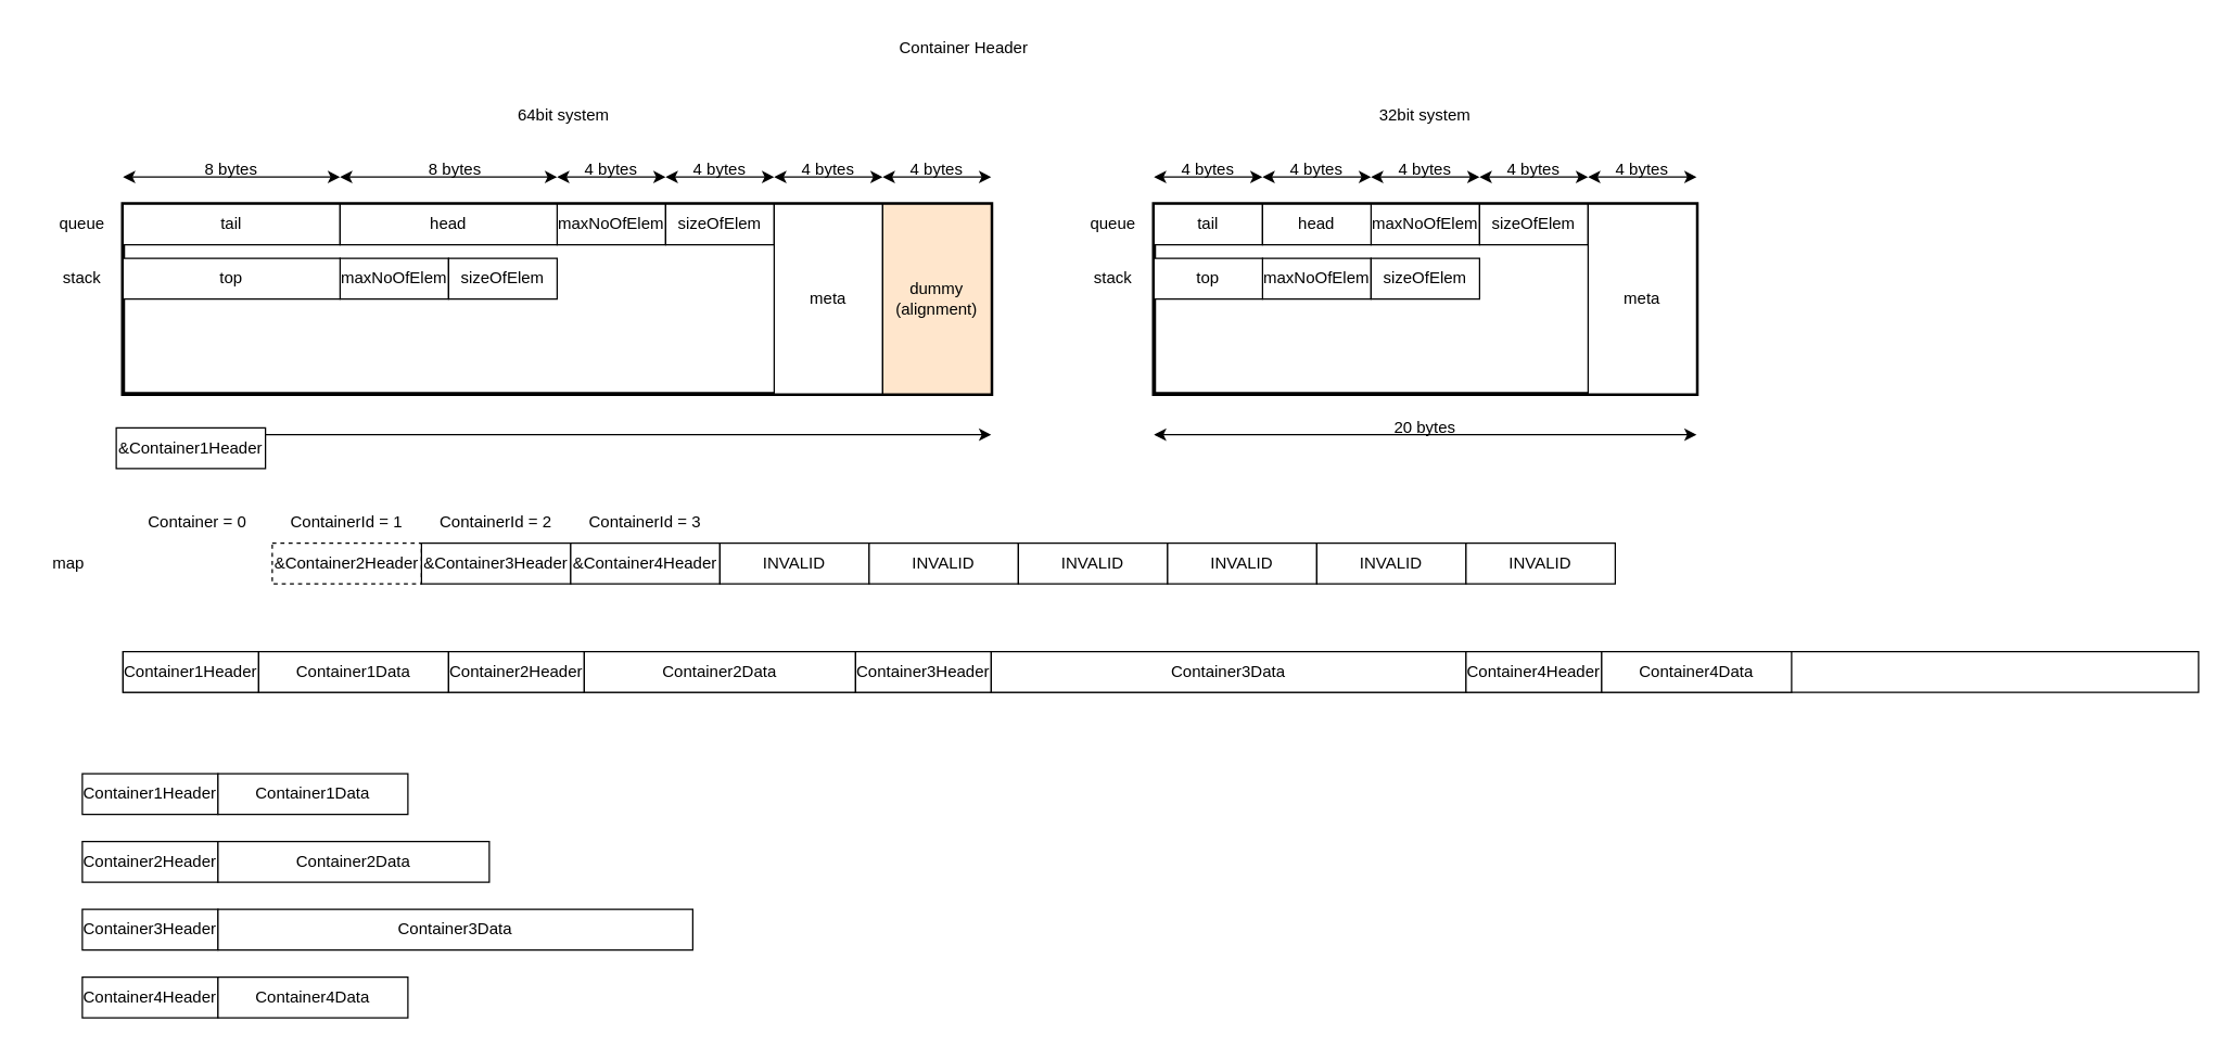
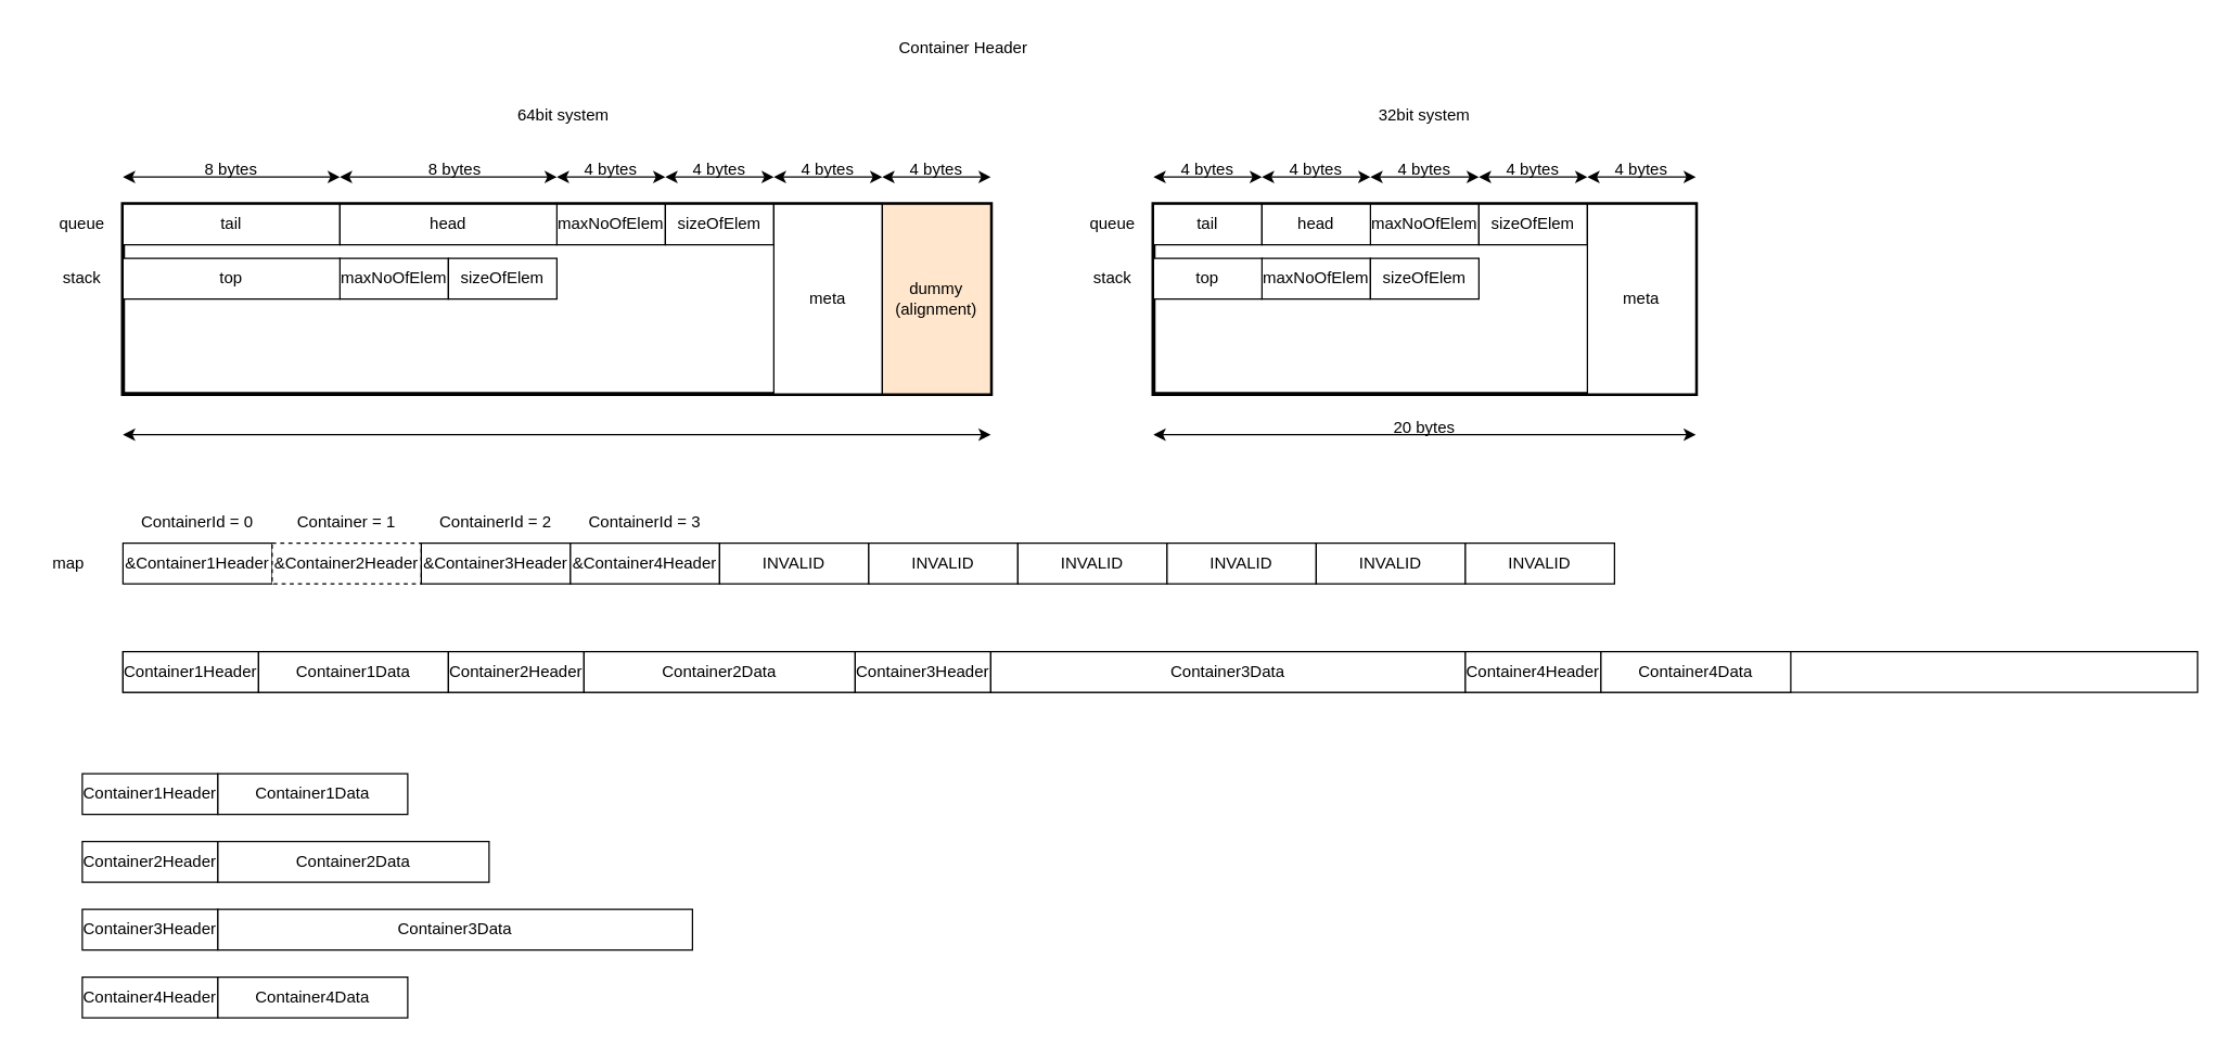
  <mxCell id="0" />
  <mxCell id="1" parent="0" />
  <mxCell id="2" value="" style="rounded=0;whiteSpace=wrap;html=1;strokeWidth=3;" parent="1" vertex="1"><mxGeometry x="90" y="150" width="640" height="140" as="geometry" /></mxCell>
  <mxCell id="3" value="" style="rounded=0;whiteSpace=wrap;html=1;" parent="1" vertex="1"><mxGeometry x="90" y="480" width="1530" height="30" as="geometry" /></mxCell>
  <mxCell id="4" value="Container1Header" style="rounded=0;whiteSpace=wrap;html=1;" parent="1" vertex="1"><mxGeometry x="60" y="570" width="100" height="30" as="geometry" /></mxCell>
  <mxCell id="5" value="Container1Data" style="rounded=0;whiteSpace=wrap;html=1;" parent="1" vertex="1"><mxGeometry x="160" y="570" width="140" height="30" as="geometry" /></mxCell>
  <mxCell id="6" value="Container2Header" style="rounded=0;whiteSpace=wrap;html=1;" parent="1" vertex="1"><mxGeometry x="60" y="620" width="100" height="30" as="geometry" /></mxCell>
  <mxCell id="7" value="Container2Data" style="rounded=0;whiteSpace=wrap;html=1;" parent="1" vertex="1"><mxGeometry x="160" y="620" width="200" height="30" as="geometry" /></mxCell>
  <mxCell id="8" value="Container3Header" style="rounded=0;whiteSpace=wrap;html=1;" parent="1" vertex="1"><mxGeometry x="60" y="670" width="100" height="30" as="geometry" /></mxCell>
  <mxCell id="9" value="Container3Data" style="rounded=0;whiteSpace=wrap;html=1;" parent="1" vertex="1"><mxGeometry x="160" y="670" width="350" height="30" as="geometry" /></mxCell>
  <mxCell id="10" value="Container4Header" style="rounded=0;whiteSpace=wrap;html=1;" parent="1" vertex="1"><mxGeometry x="60" y="720" width="100" height="30" as="geometry" /></mxCell>
  <mxCell id="11" value="Container4Data" style="rounded=0;whiteSpace=wrap;html=1;" parent="1" vertex="1"><mxGeometry x="160" y="720" width="140" height="30" as="geometry" /></mxCell>
  <mxCell id="12" value="Container1Header" style="rounded=0;whiteSpace=wrap;html=1;" parent="1" vertex="1"><mxGeometry x="90" y="480" width="100" height="30" as="geometry" /></mxCell>
  <mxCell id="13" value="Container1Data" style="rounded=0;whiteSpace=wrap;html=1;" parent="1" vertex="1"><mxGeometry x="190" y="480" width="140" height="30" as="geometry" /></mxCell>
  <mxCell id="14" value="Container2Header" style="rounded=0;whiteSpace=wrap;html=1;" parent="1" vertex="1"><mxGeometry x="330" y="480" width="100" height="30" as="geometry" /></mxCell>
  <mxCell id="15" value="Container2Data" style="rounded=0;whiteSpace=wrap;html=1;" parent="1" vertex="1"><mxGeometry x="430" y="480" width="200" height="30" as="geometry" /></mxCell>
  <mxCell id="16" value="Container3Header" style="rounded=0;whiteSpace=wrap;html=1;" parent="1" vertex="1"><mxGeometry x="630" y="480" width="100" height="30" as="geometry" /></mxCell>
  <mxCell id="17" value="Container3Data" style="rounded=0;whiteSpace=wrap;html=1;" parent="1" vertex="1"><mxGeometry x="730" y="480" width="350" height="30" as="geometry" /></mxCell>
  <mxCell id="18" value="Container4Header" style="rounded=0;whiteSpace=wrap;html=1;" parent="1" vertex="1"><mxGeometry x="1080" y="480" width="100" height="30" as="geometry" /></mxCell>
  <mxCell id="19" value="Container4Data" style="rounded=0;whiteSpace=wrap;html=1;" parent="1" vertex="1"><mxGeometry x="1180" y="480" width="140" height="30" as="geometry" /></mxCell>
  <mxCell id="20" value="Container Header" style="text;html=1;strokeColor=none;fillColor=none;align=center;verticalAlign=middle;whiteSpace=wrap;rounded=0;" parent="1" vertex="1"><mxGeometry x="650" y="20" width="120" height="30" as="geometry" /></mxCell>
  <mxCell id="21" value="maxNoOfElem" style="rounded=0;whiteSpace=wrap;html=1;" parent="1" vertex="1"><mxGeometry x="410" y="150" width="80" height="30" as="geometry" /></mxCell>
  <mxCell id="22" value="sizeOfElem" style="rounded=0;whiteSpace=wrap;html=1;" parent="1" vertex="1"><mxGeometry x="490" y="150" width="80" height="30" as="geometry" /></mxCell>
  <mxCell id="23" value="tail" style="rounded=0;whiteSpace=wrap;html=1;" parent="1" vertex="1"><mxGeometry x="90" y="150" width="160" height="30" as="geometry" /></mxCell>
  <mxCell id="24" value="head" style="rounded=0;whiteSpace=wrap;html=1;" parent="1" vertex="1"><mxGeometry x="250" y="150" width="160" height="30" as="geometry" /></mxCell>
  <mxCell id="25" value="meta" style="rounded=0;whiteSpace=wrap;html=1;" parent="1" vertex="1"><mxGeometry x="570" y="150" width="80" height="140" as="geometry" /></mxCell>
  <mxCell id="26" value="maxNoOfElem" style="rounded=0;whiteSpace=wrap;html=1;" parent="1" vertex="1"><mxGeometry x="250" y="190" width="80" height="30" as="geometry" /></mxCell>
  <mxCell id="27" value="sizeOfElem" style="rounded=0;whiteSpace=wrap;html=1;" parent="1" vertex="1"><mxGeometry x="330" y="190" width="80" height="30" as="geometry" /></mxCell>
  <mxCell id="28" value="top" style="rounded=0;whiteSpace=wrap;html=1;" parent="1" vertex="1"><mxGeometry x="90" y="190" width="160" height="30" as="geometry" /></mxCell>
  <mxCell id="29" value="queue" style="text;html=1;strokeColor=none;fillColor=none;align=center;verticalAlign=middle;whiteSpace=wrap;rounded=0;" parent="1" vertex="1"><mxGeometry x="30" y="150" width="60" height="30" as="geometry" /></mxCell>
  <mxCell id="30" value="stack" style="text;html=1;strokeColor=none;fillColor=none;align=center;verticalAlign=middle;whiteSpace=wrap;rounded=0;" parent="1" vertex="1"><mxGeometry x="30" y="190" width="60" height="30" as="geometry" /></mxCell>
  <mxCell id="31" value="" style="endArrow=classic;startArrow=classic;html=1;rounded=0;" parent="1" edge="1"><mxGeometry width="50" height="50" relative="1" as="geometry"><mxPoint x="90" y="130" as="sourcePoint" /><mxPoint x="250" y="130" as="targetPoint" /></mxGeometry></mxCell>
  <mxCell id="32" value="8 bytes" style="text;html=1;strokeColor=none;fillColor=none;align=center;verticalAlign=middle;whiteSpace=wrap;rounded=0;" parent="1" vertex="1"><mxGeometry x="140" y="110" width="60" height="30" as="geometry" /></mxCell>
  <mxCell id="33" value="" style="endArrow=classic;startArrow=classic;html=1;rounded=0;" parent="1" edge="1"><mxGeometry width="50" height="50" relative="1" as="geometry"><mxPoint x="410" y="130" as="sourcePoint" /><mxPoint x="490" y="130" as="targetPoint" /></mxGeometry></mxCell>
  <mxCell id="34" value="4 bytes" style="text;html=1;strokeColor=none;fillColor=none;align=center;verticalAlign=middle;whiteSpace=wrap;rounded=0;" parent="1" vertex="1"><mxGeometry x="420" y="110" width="60" height="30" as="geometry" /></mxCell>
  <mxCell id="35" value="" style="endArrow=classic;startArrow=classic;html=1;rounded=0;" parent="1" edge="1"><mxGeometry width="50" height="50" relative="1" as="geometry"><mxPoint x="490" y="130" as="sourcePoint" /><mxPoint x="570" y="130" as="targetPoint" /></mxGeometry></mxCell>
  <mxCell id="36" value="4 bytes" style="text;html=1;strokeColor=none;fillColor=none;align=center;verticalAlign=middle;whiteSpace=wrap;rounded=0;" parent="1" vertex="1"><mxGeometry x="500" y="110" width="60" height="30" as="geometry" /></mxCell>
  <mxCell id="37" value="" style="endArrow=classic;startArrow=classic;html=1;rounded=0;" parent="1" edge="1"><mxGeometry width="50" height="50" relative="1" as="geometry"><mxPoint x="90" y="320" as="sourcePoint" /><mxPoint x="730" y="320" as="targetPoint" /></mxGeometry></mxCell>
  <mxCell id="38" value="" style="endArrow=classic;startArrow=classic;html=1;rounded=0;" parent="1" edge="1"><mxGeometry width="50" height="50" relative="1" as="geometry"><mxPoint x="250" y="130" as="sourcePoint" /><mxPoint x="410" y="130" as="targetPoint" /></mxGeometry></mxCell>
  <mxCell id="39" value="8 bytes" style="text;html=1;strokeColor=none;fillColor=none;align=center;verticalAlign=middle;whiteSpace=wrap;rounded=0;" parent="1" vertex="1"><mxGeometry x="305" y="110" width="60" height="30" as="geometry" /></mxCell>
  <mxCell id="40" value="dummy (alignment)" style="rounded=0;whiteSpace=wrap;html=1;fillColor=#ffe6cc;" parent="1" vertex="1"><mxGeometry x="650" y="150" width="80" height="140" as="geometry" /></mxCell>
  <mxCell id="41" value="" style="endArrow=classic;startArrow=classic;html=1;rounded=0;" parent="1" edge="1"><mxGeometry width="50" height="50" relative="1" as="geometry"><mxPoint x="570" y="130" as="sourcePoint" /><mxPoint x="650" y="130" as="targetPoint" /></mxGeometry></mxCell>
  <mxCell id="42" value="4 bytes" style="text;html=1;strokeColor=none;fillColor=none;align=center;verticalAlign=middle;whiteSpace=wrap;rounded=0;" parent="1" vertex="1"><mxGeometry x="580" y="110" width="60" height="30" as="geometry" /></mxCell>
  <mxCell id="43" value="" style="endArrow=classic;startArrow=classic;html=1;rounded=0;" parent="1" edge="1"><mxGeometry width="50" height="50" relative="1" as="geometry"><mxPoint x="650" y="130" as="sourcePoint" /><mxPoint x="730" y="130" as="targetPoint" /></mxGeometry></mxCell>
  <mxCell id="44" value="4 bytes" style="text;html=1;strokeColor=none;fillColor=none;align=center;verticalAlign=middle;whiteSpace=wrap;rounded=0;" parent="1" vertex="1"><mxGeometry x="660" y="110" width="60" height="30" as="geometry" /></mxCell>
  <mxCell id="45" value="64bit system" style="text;html=1;strokeColor=none;fillColor=none;align=center;verticalAlign=middle;whiteSpace=wrap;rounded=0;" parent="1" vertex="1"><mxGeometry x="355" y="70" width="120" height="30" as="geometry" /></mxCell>
  <mxCell id="46" value="" style="rounded=0;whiteSpace=wrap;html=1;strokeWidth=3;" parent="1" vertex="1"><mxGeometry x="850" y="150" width="400" height="140" as="geometry" /></mxCell>
  <mxCell id="47" value="maxNoOfElem" style="rounded=0;whiteSpace=wrap;html=1;" parent="1" vertex="1"><mxGeometry x="1010" y="150" width="80" height="30" as="geometry" /></mxCell>
  <mxCell id="48" value="sizeOfElem" style="rounded=0;whiteSpace=wrap;html=1;" parent="1" vertex="1"><mxGeometry x="1090" y="150" width="80" height="30" as="geometry" /></mxCell>
  <mxCell id="49" value="tail" style="rounded=0;whiteSpace=wrap;html=1;" parent="1" vertex="1"><mxGeometry x="850" y="150" width="80" height="30" as="geometry" /></mxCell>
  <mxCell id="50" value="meta" style="rounded=0;whiteSpace=wrap;html=1;" parent="1" vertex="1"><mxGeometry x="1170" y="150" width="80" height="140" as="geometry" /></mxCell>
  <mxCell id="51" value="maxNoOfElem" style="rounded=0;whiteSpace=wrap;html=1;" parent="1" vertex="1"><mxGeometry x="930" y="190" width="80" height="30" as="geometry" /></mxCell>
  <mxCell id="52" value="sizeOfElem" style="rounded=0;whiteSpace=wrap;html=1;" parent="1" vertex="1"><mxGeometry x="1010" y="190" width="80" height="30" as="geometry" /></mxCell>
  <mxCell id="53" value="top" style="rounded=0;whiteSpace=wrap;html=1;" parent="1" vertex="1"><mxGeometry x="850" y="190" width="80" height="30" as="geometry" /></mxCell>
  <mxCell id="54" value="queue" style="text;html=1;strokeColor=none;fillColor=none;align=center;verticalAlign=middle;whiteSpace=wrap;rounded=0;" parent="1" vertex="1"><mxGeometry x="790" y="150" width="60" height="30" as="geometry" /></mxCell>
  <mxCell id="55" value="stack" style="text;html=1;strokeColor=none;fillColor=none;align=center;verticalAlign=middle;whiteSpace=wrap;rounded=0;" parent="1" vertex="1"><mxGeometry x="790" y="190" width="60" height="30" as="geometry" /></mxCell>
  <mxCell id="56" value="" style="endArrow=classic;startArrow=classic;html=1;rounded=0;" parent="1" edge="1"><mxGeometry width="50" height="50" relative="1" as="geometry"><mxPoint x="850" y="130" as="sourcePoint" /><mxPoint x="930" y="130" as="targetPoint" /></mxGeometry></mxCell>
  <mxCell id="57" value="4 bytes" style="text;html=1;strokeColor=none;fillColor=none;align=center;verticalAlign=middle;whiteSpace=wrap;rounded=0;" parent="1" vertex="1"><mxGeometry x="860" y="110" width="60" height="30" as="geometry" /></mxCell>
  <mxCell id="58" value="" style="endArrow=classic;startArrow=classic;html=1;rounded=0;" parent="1" edge="1"><mxGeometry width="50" height="50" relative="1" as="geometry"><mxPoint x="930" y="130" as="sourcePoint" /><mxPoint x="1010" y="130" as="targetPoint" /></mxGeometry></mxCell>
  <mxCell id="59" value="4 bytes" style="text;html=1;strokeColor=none;fillColor=none;align=center;verticalAlign=middle;whiteSpace=wrap;rounded=0;" parent="1" vertex="1"><mxGeometry x="940" y="110" width="60" height="30" as="geometry" /></mxCell>
  <mxCell id="60" value="" style="endArrow=classic;startArrow=classic;html=1;rounded=0;" parent="1" edge="1"><mxGeometry width="50" height="50" relative="1" as="geometry"><mxPoint x="850" y="320" as="sourcePoint" /><mxPoint x="1250" y="320" as="targetPoint" /></mxGeometry></mxCell>
  <mxCell id="61" value="20 bytes" style="text;html=1;strokeColor=none;fillColor=none;align=center;verticalAlign=middle;whiteSpace=wrap;rounded=0;" parent="1" vertex="1"><mxGeometry x="1020" y="300" width="60" height="30" as="geometry" /></mxCell>
  <mxCell id="62" value="" style="endArrow=classic;startArrow=classic;html=1;rounded=0;" parent="1" edge="1"><mxGeometry width="50" height="50" relative="1" as="geometry"><mxPoint x="1010" y="130" as="sourcePoint" /><mxPoint x="1090" y="130" as="targetPoint" /></mxGeometry></mxCell>
  <mxCell id="63" value="4 bytes" style="text;html=1;strokeColor=none;fillColor=none;align=center;verticalAlign=middle;whiteSpace=wrap;rounded=0;" parent="1" vertex="1"><mxGeometry x="1020" y="110" width="60" height="30" as="geometry" /></mxCell>
  <mxCell id="64" value="" style="endArrow=classic;startArrow=classic;html=1;rounded=0;" parent="1" edge="1"><mxGeometry width="50" height="50" relative="1" as="geometry"><mxPoint x="1090" y="130" as="sourcePoint" /><mxPoint x="1170" y="130" as="targetPoint" /></mxGeometry></mxCell>
  <mxCell id="65" value="4 bytes" style="text;html=1;strokeColor=none;fillColor=none;align=center;verticalAlign=middle;whiteSpace=wrap;rounded=0;" parent="1" vertex="1"><mxGeometry x="1100" y="110" width="60" height="30" as="geometry" /></mxCell>
  <mxCell id="66" value="32bit system" style="text;html=1;strokeColor=none;fillColor=none;align=center;verticalAlign=middle;whiteSpace=wrap;rounded=0;" parent="1" vertex="1"><mxGeometry x="990" y="70" width="120" height="30" as="geometry" /></mxCell>
  <mxCell id="67" value="head" style="rounded=0;whiteSpace=wrap;html=1;" parent="1" vertex="1"><mxGeometry x="930" y="150" width="80" height="30" as="geometry" /></mxCell>
  <mxCell id="68" value="" style="endArrow=classic;startArrow=classic;html=1;rounded=0;" parent="1" edge="1"><mxGeometry width="50" height="50" relative="1" as="geometry"><mxPoint x="1170" y="130" as="sourcePoint" /><mxPoint x="1250" y="130" as="targetPoint" /></mxGeometry></mxCell>
  <mxCell id="69" value="4 bytes" style="text;html=1;strokeColor=none;fillColor=none;align=center;verticalAlign=middle;whiteSpace=wrap;rounded=0;" parent="1" vertex="1"><mxGeometry x="1180" y="110" width="60" height="30" as="geometry" /></mxCell>
- <mxCell id="70" value="&amp;amp;Container1Header" style="rounded=0;whiteSpace=wrap;html=1;" parent="1" vertex="1"><mxGeometry x="85" y="315" width="110" height="30" as="geometry" /></mxCell>
+ <mxCell id="70" value="&amp;amp;Container1Header" style="rounded=0;whiteSpace=wrap;html=1;" parent="1" vertex="1"><mxGeometry x="90" y="400" width="110" height="30" as="geometry" /></mxCell>
  <mxCell id="71" value="&amp;amp;Container2Header" style="rounded=0;whiteSpace=wrap;html=1;dashed=1;" parent="1" vertex="1"><mxGeometry x="200" y="400" width="110" height="30" as="geometry" /></mxCell>
  <mxCell id="72" value="&amp;amp;Container3Header" style="rounded=0;whiteSpace=wrap;html=1;" parent="1" vertex="1"><mxGeometry x="310" y="400" width="110" height="30" as="geometry" /></mxCell>
  <mxCell id="73" value="&amp;amp;Container4Header" style="rounded=0;whiteSpace=wrap;html=1;" parent="1" vertex="1"><mxGeometry x="420" y="400" width="110" height="30" as="geometry" /></mxCell>
  <mxCell id="74" value="INVALID" style="rounded=0;whiteSpace=wrap;html=1;" parent="1" vertex="1"><mxGeometry x="530" y="400" width="110" height="30" as="geometry" /></mxCell>
  <mxCell id="75" value="INVALID" style="rounded=0;whiteSpace=wrap;html=1;" parent="1" vertex="1"><mxGeometry x="640" y="400" width="110" height="30" as="geometry" /></mxCell>
  <mxCell id="76" value="INVALID" style="rounded=0;whiteSpace=wrap;html=1;" parent="1" vertex="1"><mxGeometry x="750" y="400" width="110" height="30" as="geometry" /></mxCell>
  <mxCell id="77" value="INVALID" style="rounded=0;whiteSpace=wrap;html=1;" parent="1" vertex="1"><mxGeometry x="860" y="400" width="110" height="30" as="geometry" /></mxCell>
  <mxCell id="78" value="INVALID" style="rounded=0;whiteSpace=wrap;html=1;" parent="1" vertex="1"><mxGeometry x="970" y="400" width="110" height="30" as="geometry" /></mxCell>
  <mxCell id="79" value="INVALID" style="rounded=0;whiteSpace=wrap;html=1;" parent="1" vertex="1"><mxGeometry x="1080" y="400" width="110" height="30" as="geometry" /></mxCell>
  <mxCell id="80" value="map" style="text;html=1;strokeColor=none;fillColor=none;align=center;verticalAlign=middle;whiteSpace=wrap;rounded=0;" parent="1" vertex="1"><mxGeometry x="20" y="400" width="60" height="30" as="geometry" /></mxCell>
- <mxCell id="81" value="Container = 0" style="text;html=1;strokeColor=none;fillColor=none;align=center;verticalAlign=middle;whiteSpace=wrap;rounded=0;" parent="1" vertex="1"><mxGeometry x="90" y="370" width="110" height="30" as="geometry" /></mxCell>
- <mxCell id="82" value="ContainerId = 1" style="text;html=1;strokeColor=none;fillColor=none;align=center;verticalAlign=middle;whiteSpace=wrap;rounded=0;" parent="1" vertex="1"><mxGeometry x="200" y="370" width="110" height="30" as="geometry" /></mxCell>
+ <mxCell id="81" value="ContainerId = 0" style="text;html=1;strokeColor=none;fillColor=none;align=center;verticalAlign=middle;whiteSpace=wrap;rounded=0;" parent="1" vertex="1"><mxGeometry x="90" y="370" width="110" height="30" as="geometry" /></mxCell>
+ <mxCell id="82" value="Container = 1" style="text;html=1;strokeColor=none;fillColor=none;align=center;verticalAlign=middle;whiteSpace=wrap;rounded=0;" parent="1" vertex="1"><mxGeometry x="200" y="370" width="110" height="30" as="geometry" /></mxCell>
  <mxCell id="83" value="ContainerId = 2" style="text;html=1;strokeColor=none;fillColor=none;align=center;verticalAlign=middle;whiteSpace=wrap;rounded=0;" parent="1" vertex="1"><mxGeometry x="310" y="370" width="110" height="30" as="geometry" /></mxCell>
  <mxCell id="84" value="ContainerId = 3" style="text;html=1;strokeColor=none;fillColor=none;align=center;verticalAlign=middle;whiteSpace=wrap;rounded=0;" parent="1" vertex="1"><mxGeometry x="420" y="370" width="110" height="30" as="geometry" /></mxCell>
